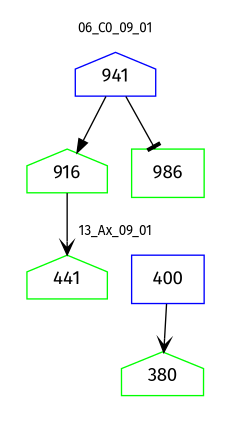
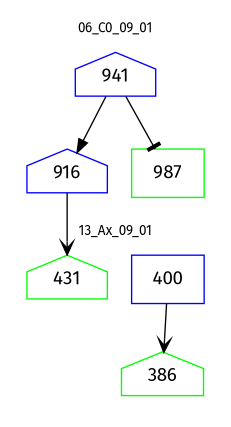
  digraph {
    fontname="Fira Sans"
    node [color=green fontname="Fira Sans" shape=house]
    edge [arrowhead=vee color=black fontname="Fira Sans"]
    n1 [color=blue label=400 shape=box]
-   n2 [label=380]
-   n3 [label=441]
+   n2 [label=386]
+   n3 [label=431]
    n4 [color=blue label=941]
-   n5 [label=916]
-   n6 [label=986 shape=box]
+   n5 [color=blue label=916]
+   n6 [label=987 shape=box]
    subgraph cluster_1 {
      color=white
      fontsize=10
      label="13_Ax_09_01"
      n1
      n2
      n3
    }
    subgraph cluster_2 {
      color=white
      fontsize=10
      label="06_C0_09_01"
      n4
      n5
      n6
    }
    n1 -> n2
    n4 -> n5 [arrowhead=normal]
    n4 -> n6 [arrowhead=tee]
    n5 -> n3
  }
